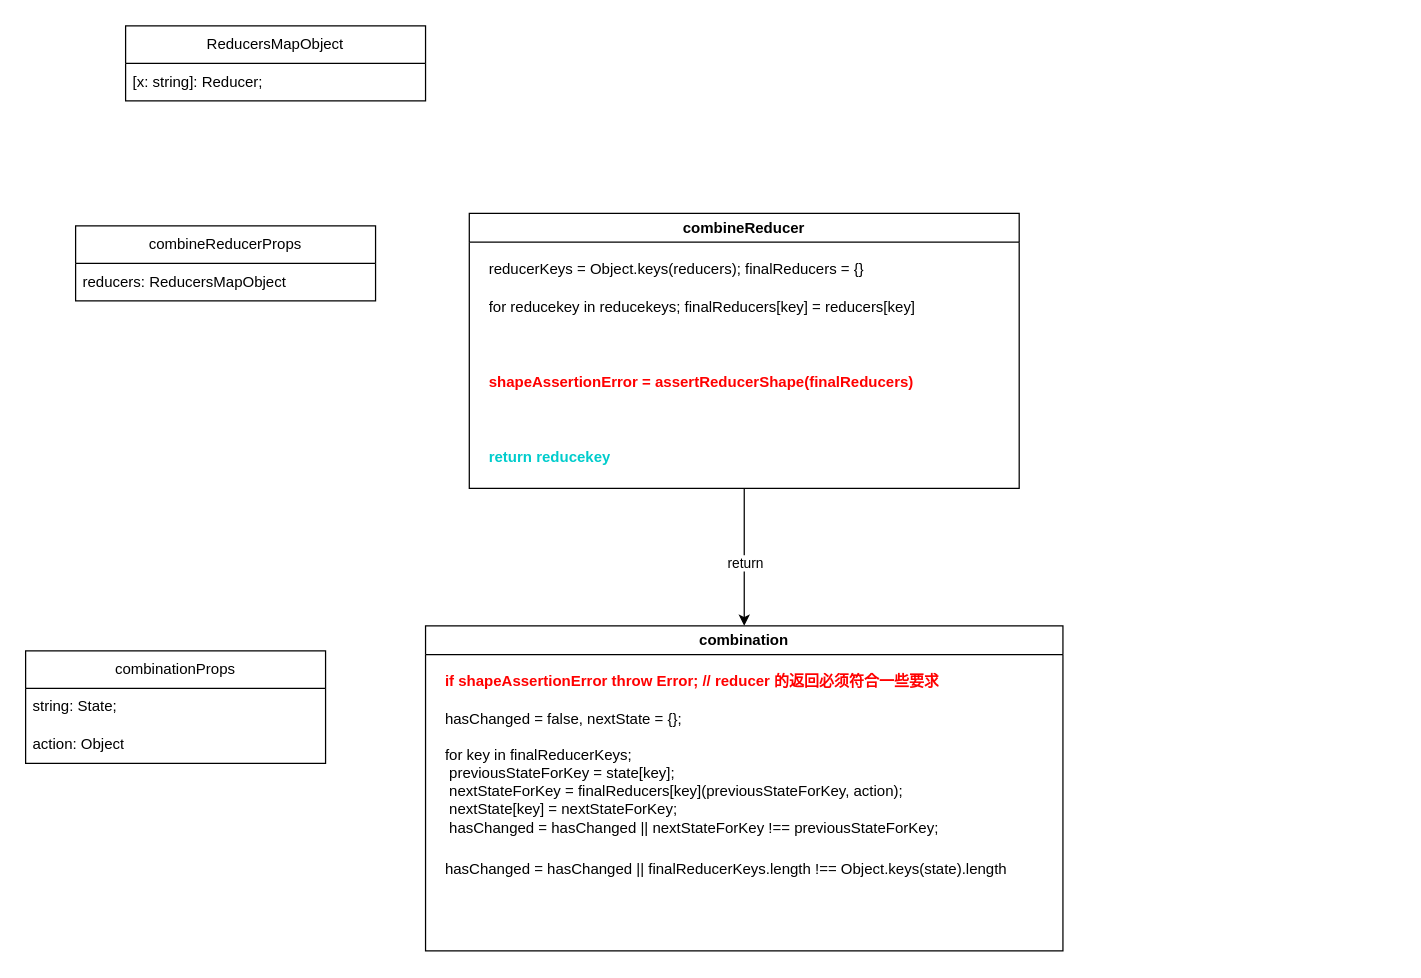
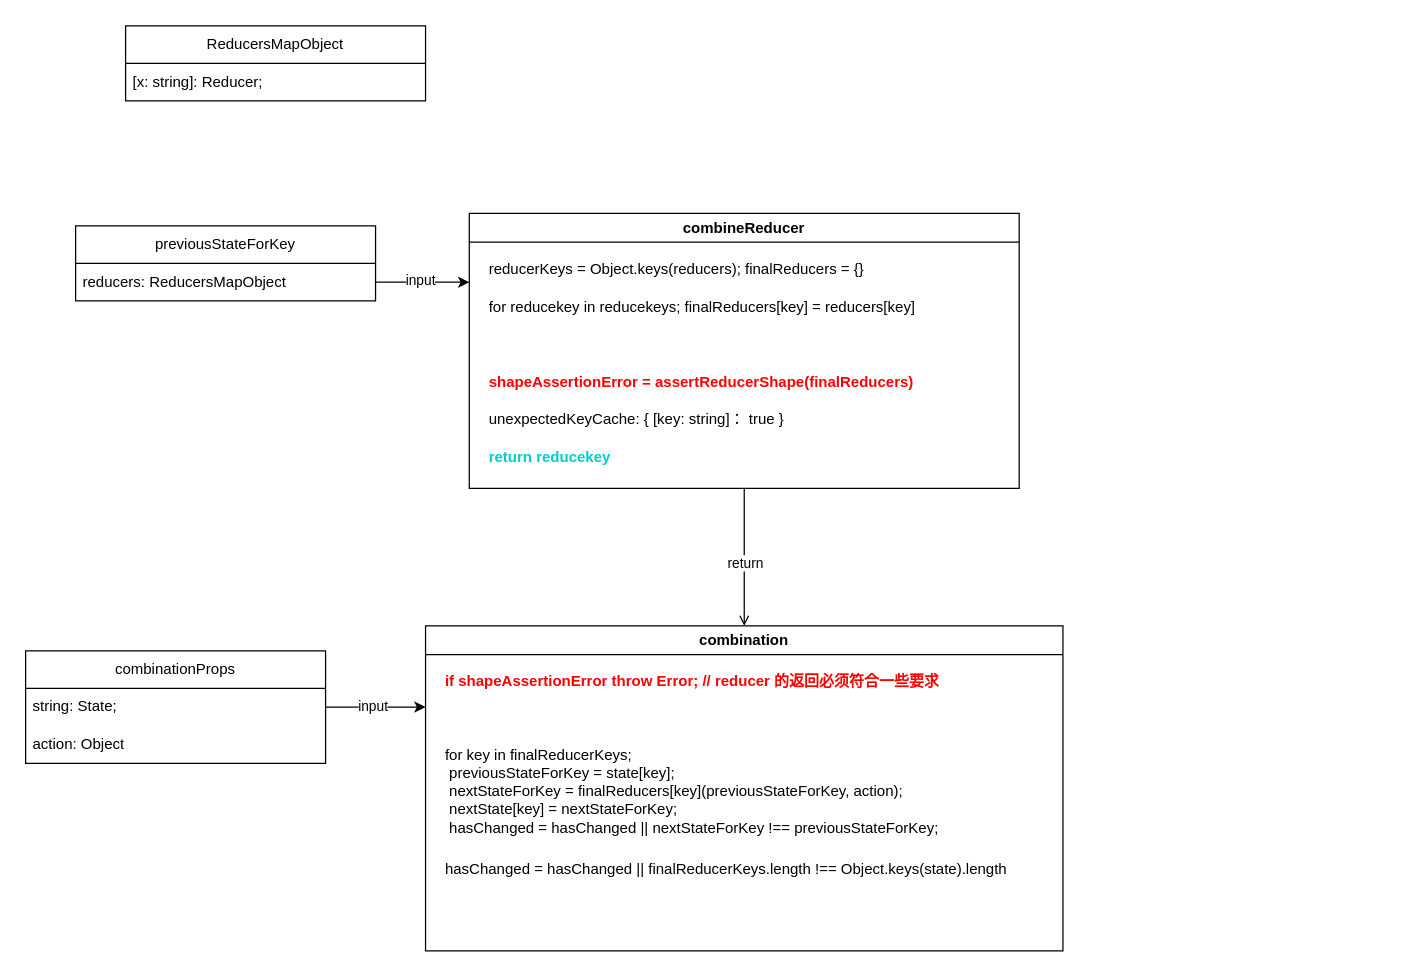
  <mxCell id="0" />
  <mxCell id="1" parent="0" />
  <mxCell id="2" value="combineReducer" style="swimlane;whiteSpace=wrap;html=1;strokeColor=default;" vertex="1" parent="1"><mxGeometry x="375" y="170" width="440" height="220" as="geometry" /></mxCell>
  <mxCell id="3" value="for reducekey in reducekeys; finalReducers[key] = reducers[key]" style="text;strokeColor=none;fillColor=none;align=left;verticalAlign=middle;spacingLeft=4;spacingRight=4;overflow=hidden;points=[[0,0.5],[1,0.5]];portConstraint=eastwest;rotatable=0;whiteSpace=wrap;html=1;" vertex="1" parent="2"><mxGeometry x="10" y="60" width="360" height="30" as="geometry" /></mxCell>
  <mxCell id="4" value="shapeAssertionError = assertReducerShape(finalReducers)" style="text;strokeColor=none;fillColor=none;align=left;verticalAlign=middle;spacingLeft=4;spacingRight=4;overflow=hidden;points=[[0,0.5],[1,0.5]];portConstraint=eastwest;rotatable=0;whiteSpace=wrap;html=1;fontStyle=1;fontColor=#FF0000;" vertex="1" parent="2"><mxGeometry x="10" y="120" width="360" height="30" as="geometry" /></mxCell>
+ <mxCell id="5" value="unexpectedKeyCache: { [key: string]： true }" style="text;strokeColor=none;fillColor=none;align=left;verticalAlign=middle;spacingLeft=4;spacingRight=4;overflow=hidden;points=[[0,0.5],[1,0.5]];portConstraint=eastwest;rotatable=0;whiteSpace=wrap;html=1;" vertex="1" parent="2"><mxGeometry x="10" y="150" width="290" height="30" as="geometry" /></mxCell>
  <mxCell id="6" value="return reducekey" style="text;strokeColor=none;fillColor=none;align=left;verticalAlign=middle;spacingLeft=4;spacingRight=4;overflow=hidden;points=[[0,0.5],[1,0.5]];portConstraint=eastwest;rotatable=0;whiteSpace=wrap;html=1;fontColor=#00CCCC;fontStyle=1" vertex="1" parent="2"><mxGeometry x="10" y="180" width="290" height="30" as="geometry" /></mxCell>
  <mxCell id="7" value="reducerKeys = Object.keys(reducers); finalReducers = {}" style="text;strokeColor=none;fillColor=none;align=left;verticalAlign=middle;spacingLeft=4;spacingRight=4;overflow=hidden;points=[[0,0.5],[1,0.5]];portConstraint=eastwest;rotatable=0;whiteSpace=wrap;html=1;" vertex="1" parent="2"><mxGeometry x="10" y="30" width="340" height="30" as="geometry" /></mxCell>
- <mxCell id="8" value="combineReducerProps" style="swimlane;fontStyle=0;childLayout=stackLayout;horizontal=1;startSize=30;horizontalStack=0;resizeParent=1;resizeParentMax=0;resizeLast=0;collapsible=1;marginBottom=0;whiteSpace=wrap;html=1;" vertex="1" parent="1"><mxGeometry x="60" y="180" width="240" height="60" as="geometry"><mxRectangle x="420" y="400" width="60" height="30" as="alternateBounds" /></mxGeometry></mxCell>
+ <mxCell id="8" value="previousStateForKey" style="swimlane;fontStyle=0;childLayout=stackLayout;horizontal=1;startSize=30;horizontalStack=0;resizeParent=1;resizeParentMax=0;resizeLast=0;collapsible=1;marginBottom=0;whiteSpace=wrap;html=1;" vertex="1" parent="1"><mxGeometry x="60" y="180" width="240" height="60" as="geometry"><mxRectangle x="420" y="400" width="60" height="30" as="alternateBounds" /></mxGeometry></mxCell>
  <mxCell id="9" value="reducers: ReducersMapObject" style="text;strokeColor=none;fillColor=none;align=left;verticalAlign=middle;spacingLeft=4;spacingRight=4;overflow=hidden;points=[[0,0.5],[1,0.5]];portConstraint=eastwest;rotatable=0;whiteSpace=wrap;html=1;" vertex="1" parent="8"><mxGeometry y="30" width="240" height="30" as="geometry" /></mxCell>
- <mxCell id="12" value="" style="edgeStyle=orthogonalEdgeStyle;rounded=0;orthogonalLoop=1;jettySize=auto;html=1;exitX=0.5;exitY=1;exitDx=0;exitDy=0;entryX=0.5;entryY=0;entryDx=0;entryDy=0;" edge="1" parent="1" source="2" target="16"><mxGeometry relative="1" as="geometry"><mxPoint x="810" y="-87.5" as="sourcePoint" /><mxPoint x="670" y="480" as="targetPoint" /></mxGeometry></mxCell>
+ <mxCell id="10" value="" style="endArrow=classic;html=1;rounded=0;exitX=1;exitY=0.5;exitDx=0;exitDy=0;entryX=0;entryY=0.25;entryDx=0;entryDy=0;" edge="1" parent="1" source="9" target="2"><mxGeometry width="50" height="50" relative="1" as="geometry"><mxPoint x="350" y="140" as="sourcePoint" /><mxPoint x="401.68" y="220.66" as="targetPoint" /></mxGeometry></mxCell>
+ <mxCell id="11" value="input" style="edgeLabel;html=1;align=center;verticalAlign=middle;resizable=0;points=[];" vertex="1" connectable="0" parent="10"><mxGeometry x="-0.286" y="-1" relative="1" as="geometry"><mxPoint x="8" y="-2" as="offset" /></mxGeometry></mxCell>
+ <mxCell id="12" value="" style="edgeStyle=orthogonalEdgeStyle;rounded=0;orthogonalLoop=1;jettySize=auto;html=1;exitX=0.5;exitY=1;exitDx=0;exitDy=0;entryX=0.5;entryY=0;entryDx=0;entryDy=0;endArrow=open;" edge="1" parent="1" source="2" target="16"><mxGeometry relative="1" as="geometry"><mxPoint x="810" y="-87.5" as="sourcePoint" /><mxPoint x="670" y="480" as="targetPoint" /></mxGeometry></mxCell>
  <mxCell id="13" value="return" style="edgeLabel;html=1;align=center;verticalAlign=middle;resizable=0;points=[];" vertex="1" connectable="0" parent="12"><mxGeometry x="-0.283" relative="1" as="geometry"><mxPoint y="20" as="offset" /></mxGeometry></mxCell>
  <mxCell id="14" value="ReducersMapObject" style="swimlane;fontStyle=0;childLayout=stackLayout;horizontal=1;startSize=30;horizontalStack=0;resizeParent=1;resizeParentMax=0;resizeLast=0;collapsible=1;marginBottom=0;whiteSpace=wrap;html=1;" vertex="1" parent="1"><mxGeometry x="100" y="20" width="240" height="60" as="geometry"><mxRectangle x="420" y="400" width="60" height="30" as="alternateBounds" /></mxGeometry></mxCell>
  <mxCell id="15" value="[x: string]: Reducer;" style="text;strokeColor=none;fillColor=none;align=left;verticalAlign=middle;spacingLeft=4;spacingRight=4;overflow=hidden;points=[[0,0.5],[1,0.5]];portConstraint=eastwest;rotatable=0;whiteSpace=wrap;html=1;" vertex="1" parent="14"><mxGeometry y="30" width="240" height="30" as="geometry" /></mxCell>
  <mxCell id="16" value="combination" style="swimlane;whiteSpace=wrap;html=1;strokeColor=default;" vertex="1" parent="1"><mxGeometry y="500" width="510" height="260" as="geometry" x="340" /></mxCell>
  <mxCell id="17" value="for key in finalReducerKeys;&lt;br&gt;&lt;span style=&quot;white-space: pre;&quot;&gt; &lt;/span&gt;previousStateForKey = state[key];&lt;br&gt;&lt;span style=&quot;white-space: pre;&quot;&gt; &lt;/span&gt;nextStateForKey = finalReducers[key](previousStateForKey, action);&lt;br&gt;&lt;span style=&quot;white-space: pre;&quot;&gt; &lt;/span&gt;nextState[key] = nextStateForKey;&lt;br&gt;&lt;span style=&quot;white-space: pre;&quot;&gt; &lt;/span&gt;hasChanged = hasChanged || nextStateForKey !== previousStateForKey;" style="text;strokeColor=none;fillColor=none;align=left;verticalAlign=top;spacingLeft=4;spacingRight=4;overflow=hidden;points=[[0,0.5],[1,0.5]];portConstraint=eastwest;rotatable=0;whiteSpace=wrap;html=1;aspect=fixed;" vertex="1" parent="16"><mxGeometry x="10" y="90" width="765" height="90" as="geometry" /></mxCell>
  <mxCell id="18" value="hasChanged = hasChanged || finalReducerKeys.length !== Object.keys(state).length" style="text;strokeColor=none;fillColor=none;align=left;verticalAlign=middle;spacingLeft=4;spacingRight=4;overflow=hidden;points=[[0,0.5],[1,0.5]];portConstraint=eastwest;rotatable=0;whiteSpace=wrap;html=1;" vertex="1" parent="16"><mxGeometry x="10" y="180" width="510" height="30" as="geometry" /></mxCell>
  <mxCell id="19" value="if shapeAssertionError throw Error; // reducer 的返回必须符合一些要求" style="text;strokeColor=none;fillColor=none;align=left;verticalAlign=middle;spacingLeft=4;spacingRight=4;overflow=hidden;points=[[0,0.5],[1,0.5]];portConstraint=eastwest;rotatable=0;whiteSpace=wrap;html=1;fontStyle=1;fontColor=#FF0000;" vertex="1" parent="16"><mxGeometry x="10" y="30" width="420" height="30" as="geometry" /></mxCell>
- <mxCell id="20" value="hasChanged = false, nextState = {};" style="text;strokeColor=none;fillColor=none;align=left;verticalAlign=middle;spacingLeft=4;spacingRight=4;overflow=hidden;points=[[0,0.5],[1,0.5]];portConstraint=eastwest;rotatable=0;whiteSpace=wrap;html=1;" vertex="1" parent="16"><mxGeometry x="10" y="60" width="380" height="30" as="geometry" /></mxCell>
  <mxCell id="21" value="combinationProps" style="swimlane;fontStyle=0;childLayout=stackLayout;horizontal=1;startSize=30;horizontalStack=0;resizeParent=1;resizeParentMax=0;resizeLast=0;collapsible=1;marginBottom=0;whiteSpace=wrap;html=1;" vertex="1" parent="1"><mxGeometry x="20" y="520" width="240" height="90" as="geometry"><mxRectangle x="420" y="400" width="60" height="30" as="alternateBounds" /></mxGeometry></mxCell>
  <mxCell id="22" value="string: State;" style="text;strokeColor=none;fillColor=none;align=left;verticalAlign=middle;spacingLeft=4;spacingRight=4;overflow=hidden;points=[[0,0.5],[1,0.5]];portConstraint=eastwest;rotatable=0;whiteSpace=wrap;html=1;" vertex="1" parent="21"><mxGeometry y="30" width="240" height="30" as="geometry" /></mxCell>
  <mxCell id="23" value="action: Object" style="text;strokeColor=none;fillColor=none;align=left;verticalAlign=middle;spacingLeft=4;spacingRight=4;overflow=hidden;points=[[0,0.5],[1,0.5]];portConstraint=eastwest;rotatable=0;whiteSpace=wrap;html=1;" vertex="1" parent="21"><mxGeometry y="60" width="240" height="30" as="geometry" /></mxCell>
+ <mxCell id="24" value="" style="endArrow=classic;html=1;rounded=0;exitX=1;exitY=0.5;exitDx=0;exitDy=0;entryX=0;entryY=0.25;entryDx=0;entryDy=0;" edge="1" parent="1" source="22" target="16"><mxGeometry width="50" height="50" relative="1" as="geometry"><mxPoint x="300" y="305" as="sourcePoint" /><mxPoint x="370" y="305" as="targetPoint" /></mxGeometry></mxCell>
+ <mxCell id="25" value="input" style="edgeLabel;html=1;align=center;verticalAlign=middle;resizable=0;points=[];" vertex="1" connectable="0" parent="24"><mxGeometry x="-0.286" y="-1" relative="1" as="geometry"><mxPoint x="8" y="-2" as="offset" /></mxGeometry></mxCell>
